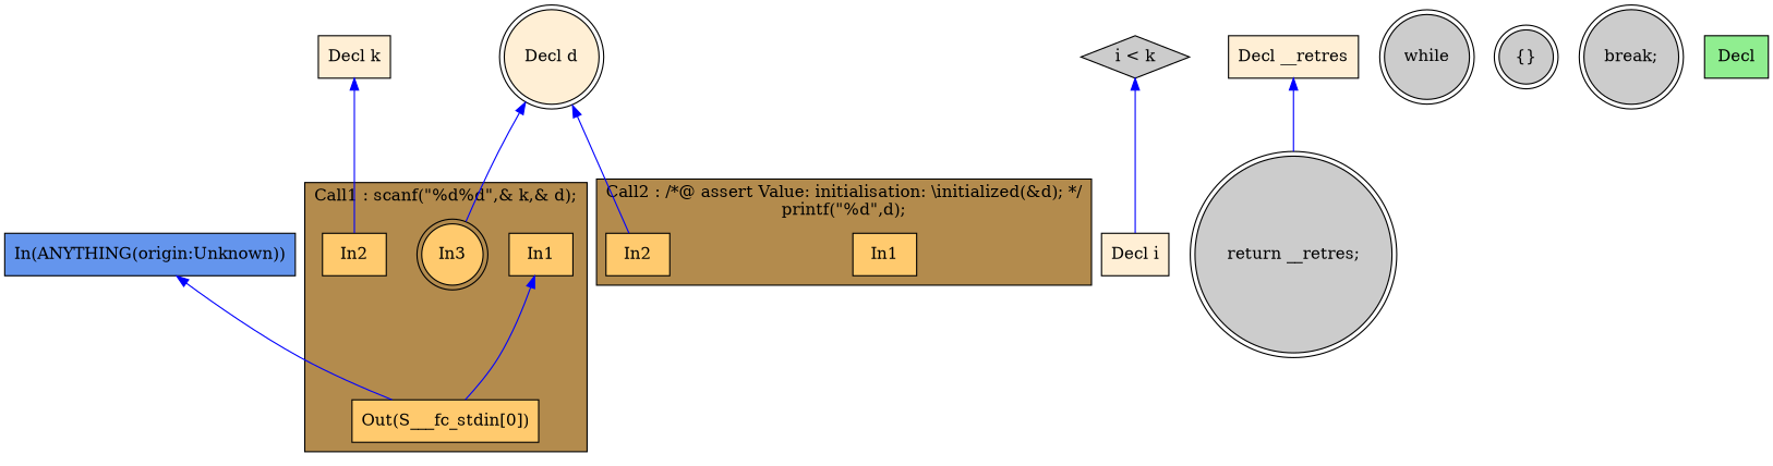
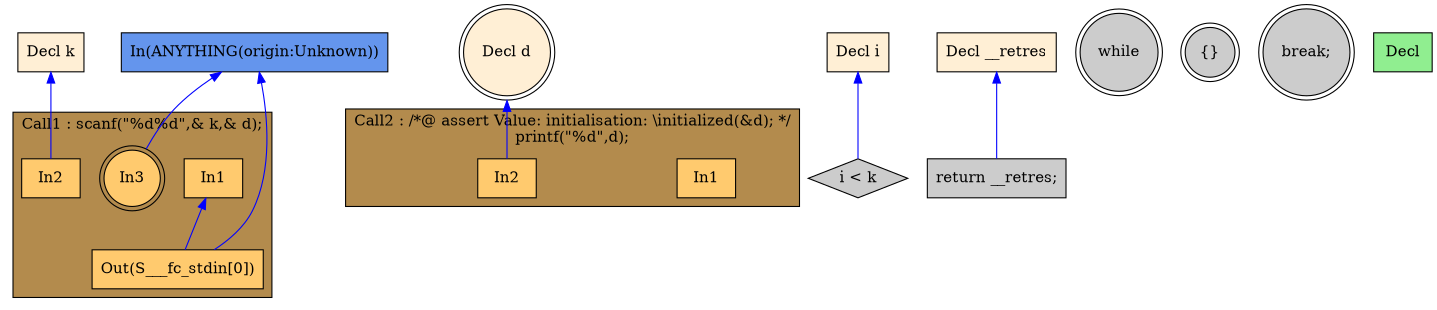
  digraph {
    rankdir=TB
    node [fillcolor="#FFCA6E" shape=box style=filled]
    edge [color="#0000FF" dir=back]
    n1 [label=In1]
    n2 [label=In2]
    n3 [label=In3 shape=doublecircle]
    n4 [label="Out(S___fc_stdin[0])"]
    n5 [label=In1]
    n6 [label=In2]
    n7 [fillcolor="#FFEFD5" label="Decl i"]
    n8 [fillcolor="#CCCCCC" label="i < k" shape=diamond]
    n9 [fillcolor="#FFEFD5" label="Decl k"]
    n10 [fillcolor="#FFEFD5" label="Decl d" shape=doublecircle]
    n11 [fillcolor="#FFEFD5" label="Decl __retres"]
-   n12 [fillcolor="#CCCCCC" label="return __retres;" shape=doublecircle]
+   n12 [fillcolor="#CCCCCC" label="return __retres;"]
    n13 [fillcolor="#CCCCCC" label=while shape=doublecircle]
    n14 [fillcolor="#CCCCCC" label="{}" shape=doublecircle]
    n15 [fillcolor="#CCCCCC" label="break;" shape=doublecircle]
    n16 [fillcolor="#90EE90" label=Decl]
    n17 [fillcolor="#6495ED" label="In(ANYTHING(origin:Unknown))"]
    subgraph cluster_1 {
      fillcolor="#B38B4D"
      label="Call1 : scanf(\"%d%d\",& k,& d);"
      style=filled
      n1
      n2
      n3
      n4
    }
    subgraph cluster_2 {
      fillcolor="#B38B4D"
      label="Call2 : /*@ assert Value: initialisation: \\initialized(&d); */\nprintf(\"%d\",d);"
      style=filled
      n5
      n6
    }
    n1 -> n4
-   n8 -> n7
+   n7 -> n8
    n9 -> n2
-   n10 -> n3
+   n17 -> n3
    n10 -> n6
    n11 -> n12
    n17 -> n4
  }
